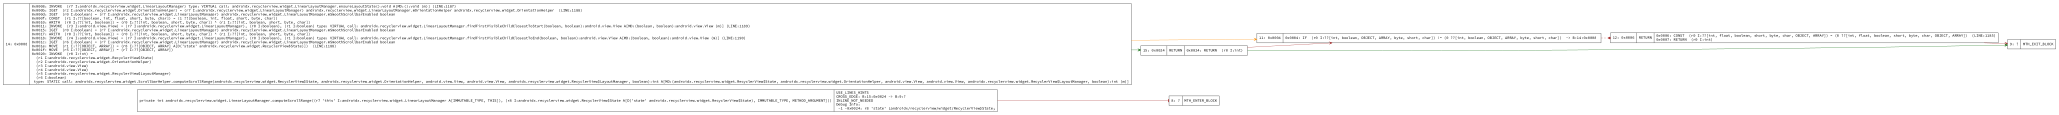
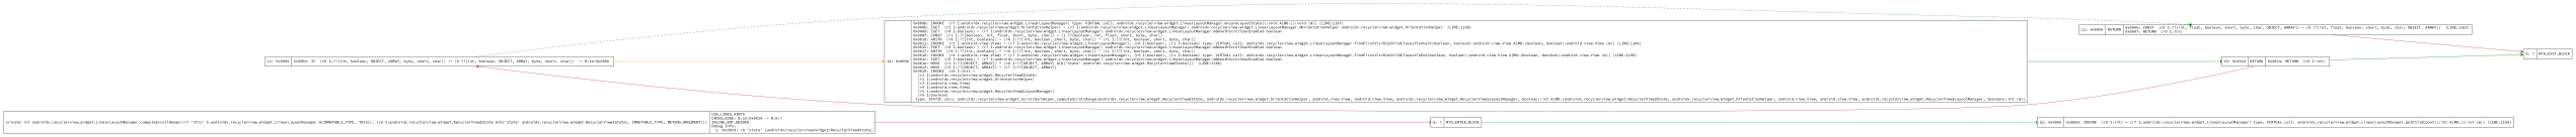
  digraph {
    fontname="Source Code Pro"
    rankdir=LR
    node [fontname="Source Code Pro" shape=record]
    edge [arrowhead=vee color=brown fontname="Source Code Pro"]
    n1 [label="{8\:\ ?|MTH_ENTER_BLOCK\l}"]
+   n2 [label="{10\:\ 0x0000|0x0000: INVOKE  (r0 I:int) = (r7 I:androidx.recyclerview.widget.LinearLayoutManager) type: VIRTUAL call: androidx.recyclerview.widget.LinearLayoutManager.getChildCount():int A[MD:():int (m)] (LINE:1184)\l}"]
    n3 [label="{11\:\ 0x0004|0x0004: IF  (r0 I:??[int, boolean, OBJECT, ARRAY, byte, short, char]) != (0 ??[int, boolean, OBJECT, ARRAY, byte, short, char])  \-\> B:14:0x0008 \l}"]
    n4 [label="{12\:\ 0x0006|RETURN\l|0x0006: CONST  (r0 I:??[int, float, boolean, short, byte, char, OBJECT, ARRAY]) = (0 ??[int, float, boolean, short, byte, char, OBJECT, ARRAY])  (LINE:1185)\l0x0007: RETURN  (r0 I:int) \l}"]
    n5 [label="{14\:\ 0x0008|0x0008: INVOKE  (r7 I:androidx.recyclerview.widget.LinearLayoutManager) type: VIRTUAL call: androidx.recyclerview.widget.LinearLayoutManager.ensureLayoutState():void A[MD:():void (m)] (LINE:1187)\l0x000b: IGET  (r2 I:androidx.recyclerview.widget.OrientationHelper) = (r7 I:androidx.recyclerview.widget.LinearLayoutManager) androidx.recyclerview.widget.LinearLayoutManager.mOrientationHelper androidx.recyclerview.widget.OrientationHelper  (LINE:1188)\l0x000d: IGET  (r0 I:boolean) = (r7 I:androidx.recyclerview.widget.LinearLayoutManager) androidx.recyclerview.widget.LinearLayoutManager.mSmoothScrollbarEnabled boolean \l0x000f: CONST  (r1 I:??[boolean, int, float, short, byte, char]) = (1 ??[boolean, int, float, short, byte, char]) \l0x0010: ARITH  (r0 I:??[int, boolean]) = (r0 I:??[int, boolean, short, byte, char]) ^ (r1 I:??[int, boolean, short, byte, char]) \l0x0011: INVOKE  (r3 I:android.view.View) = (r7 I:androidx.recyclerview.widget.LinearLayoutManager), (r0 I:boolean), (r1 I:boolean) type: VIRTUAL call: androidx.recyclerview.widget.LinearLayoutManager.findFirstVisibleChildClosestToStart(boolean, boolean):android.view.View A[MD:(boolean, boolean):android.view.View (m)] (LINE:1189)\l0x0015: IGET  (r0 I:boolean) = (r7 I:androidx.recyclerview.widget.LinearLayoutManager) androidx.recyclerview.widget.LinearLayoutManager.mSmoothScrollbarEnabled boolean \l0x0017: ARITH  (r0 I:??[int, boolean]) = (r0 I:??[int, boolean, short, byte, char]) ^ (r1 I:??[int, boolean, short, byte, char]) \l0x0018: INVOKE  (r4 I:android.view.View) = (r7 I:androidx.recyclerview.widget.LinearLayoutManager), (r0 I:boolean), (r1 I:boolean) type: VIRTUAL call: androidx.recyclerview.widget.LinearLayoutManager.findFirstVisibleChildClosestToEnd(boolean, boolean):android.view.View A[MD:(boolean, boolean):android.view.View (m)] (LINE:1190)\l0x001c: IGET  (r6 I:boolean) = (r7 I:androidx.recyclerview.widget.LinearLayoutManager) androidx.recyclerview.widget.LinearLayoutManager.mSmoothScrollbarEnabled boolean \l0x001e: MOVE  (r1 I:??[OBJECT, ARRAY]) = (r8 I:??[OBJECT, ARRAY] A[D('state' androidx.recyclerview.widget.RecyclerView$State)])  (LINE:1188)\l0x001f: MOVE  (r5 I:??[OBJECT, ARRAY]) = (r7 I:??[OBJECT, ARRAY]) \l0x9020: INVOKE  (r0 I:int) = \l  (r1 I:androidx.recyclerview.widget.RecyclerView$State)\l  (r2 I:androidx.recyclerview.widget.OrientationHelper)\l  (r3 I:android.view.View)\l  (r4 I:android.view.View)\l  (r5 I:androidx.recyclerview.widget.RecyclerView$LayoutManager)\l  (r6 I:boolean)\l type: STATIC call: androidx.recyclerview.widget.ScrollbarHelper.computeScrollRange(androidx.recyclerview.widget.RecyclerView$State, androidx.recyclerview.widget.OrientationHelper, android.view.View, android.view.View, androidx.recyclerview.widget.RecyclerView$LayoutManager, boolean):int A[MD:(androidx.recyclerview.widget.RecyclerView$State, androidx.recyclerview.widget.OrientationHelper, android.view.View, android.view.View, androidx.recyclerview.widget.RecyclerView$LayoutManager, boolean):int (m)]\l}"]
    n6 [label="{9\:\ ?|MTH_EXIT_BLOCK\l}"]
    n7 [label="{15\:\ 0x0024|RETURN\l|0x0024: RETURN  (r0 I:int) \l}"]
    n8 [label="{private int androidx.recyclerview.widget.LinearLayoutManager.computeScrollRange((r7 'this' I:androidx.recyclerview.widget.LinearLayoutManager A[IMMUTABLE_TYPE, THIS]), (r8 I:androidx.recyclerview.widget.RecyclerView$State A[D('state' androidx.recyclerview.widget.RecyclerView$State), IMMUTABLE_TYPE, METHOD_ARGUMENT]))  | USE_LINES_HINTS\lCROSS_EDGE: B:15:0x0024 \-\> B:9:?\lINLINE_NOT_NEEDED\lDebug Info:\l  \-1 \-0x0024: r8 'state' Landroidx\/recyclerview\/widget\/RecyclerView$State;\l}"]
-   n3 -> n4 [arrowhead=dot style=dashed]
-   n5 -> n3 [color=darkorange]
+   n1 -> n2 [arrowhead=tee color=teal]
+   n3 -> n4 [arrowhead=dot color=darkgreen style=dashed]
+   n3 -> n5 [color=darkorange]
    n4 -> n6
-   n5 -> n7 [color=darkgreen]
+   n5 -> n7 [arrowhead=tee color=darkgreen]
    n7 -> n3
    n7 -> n6 [color=darkgreen]
    n8 -> n1 [arrowhead=tee]
  }
